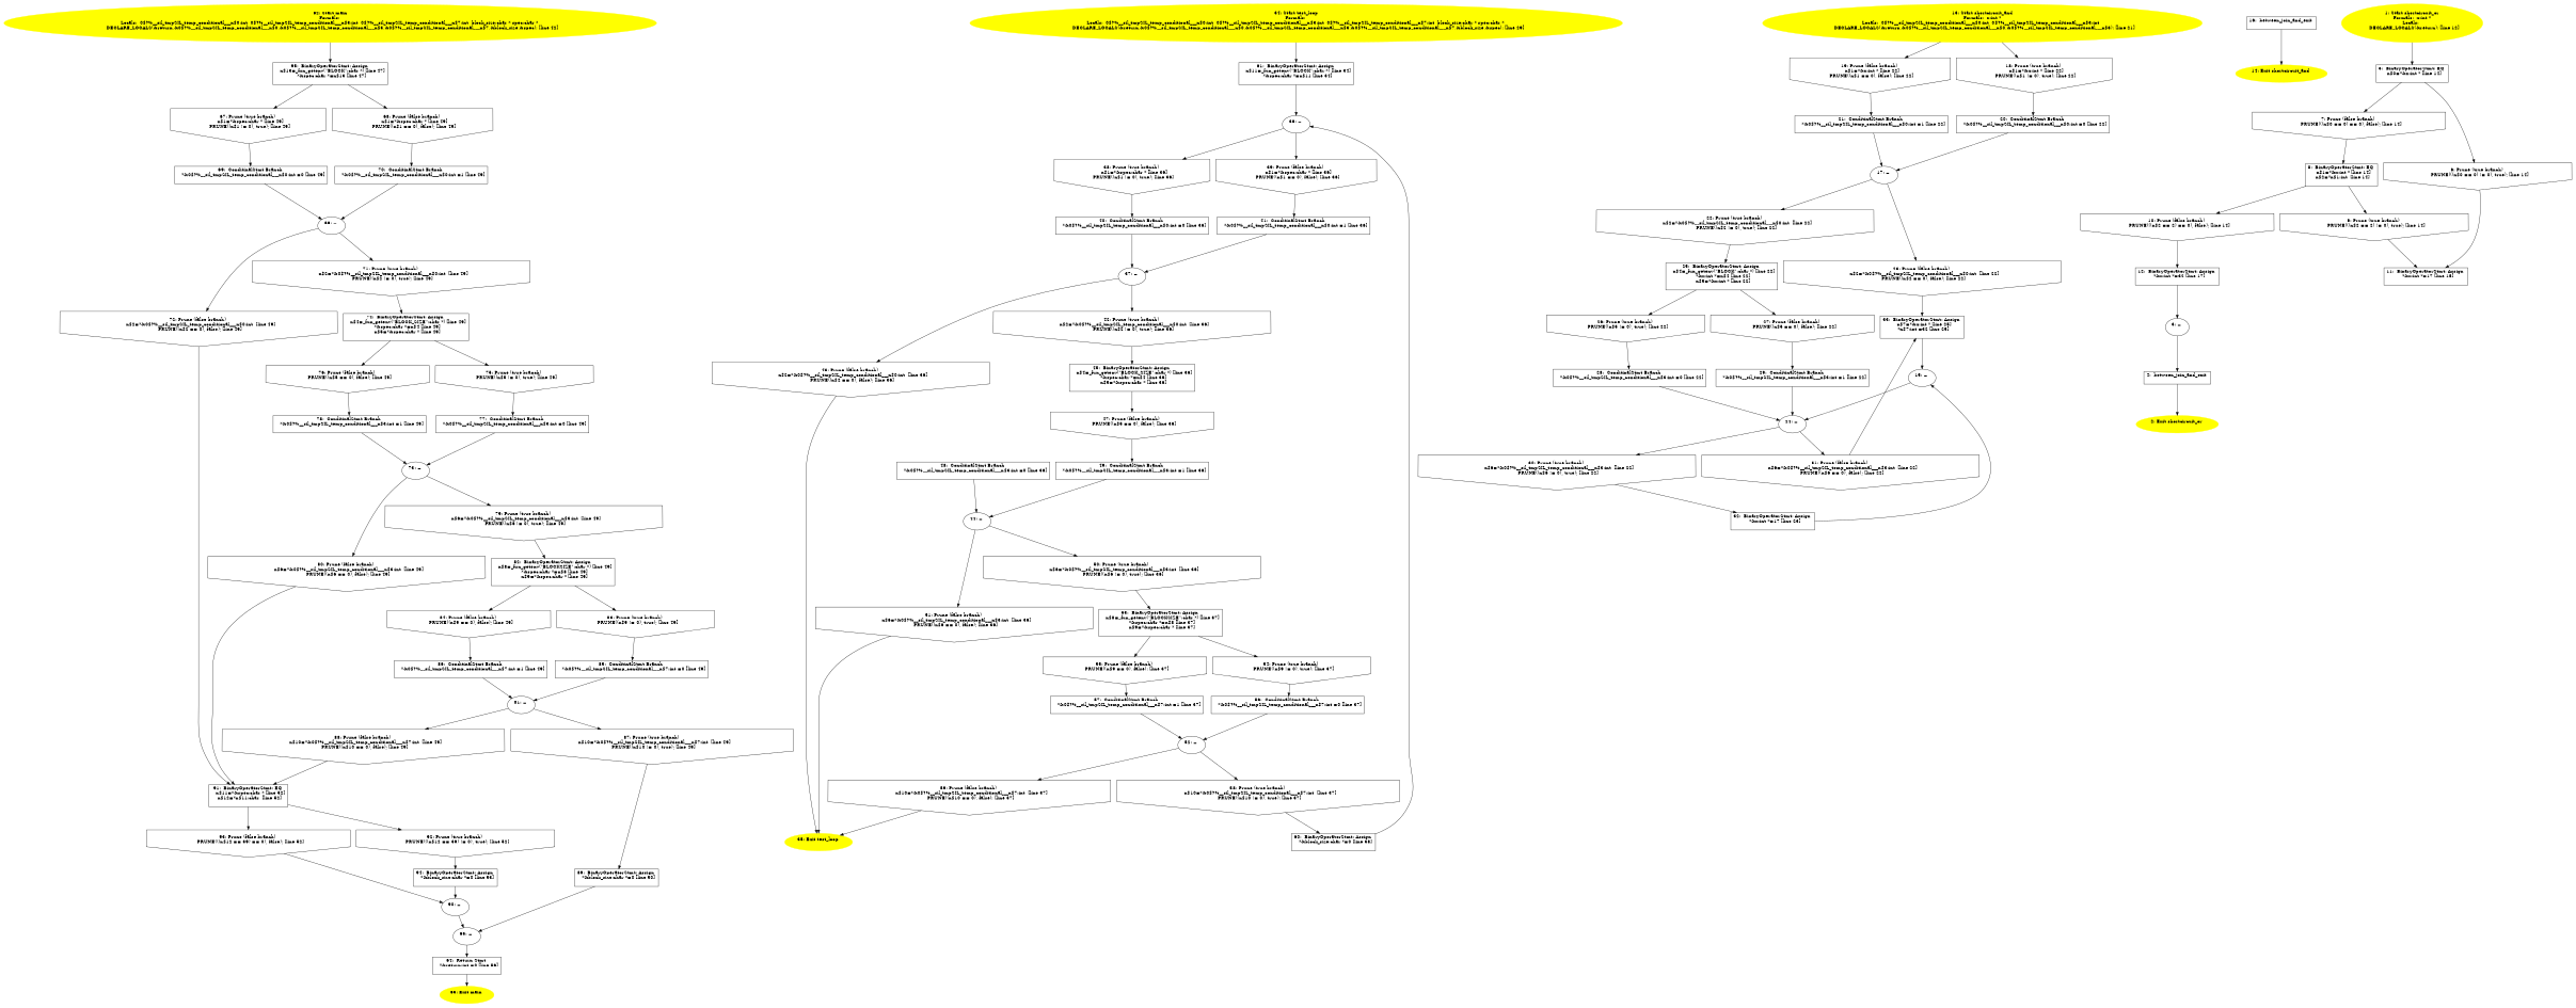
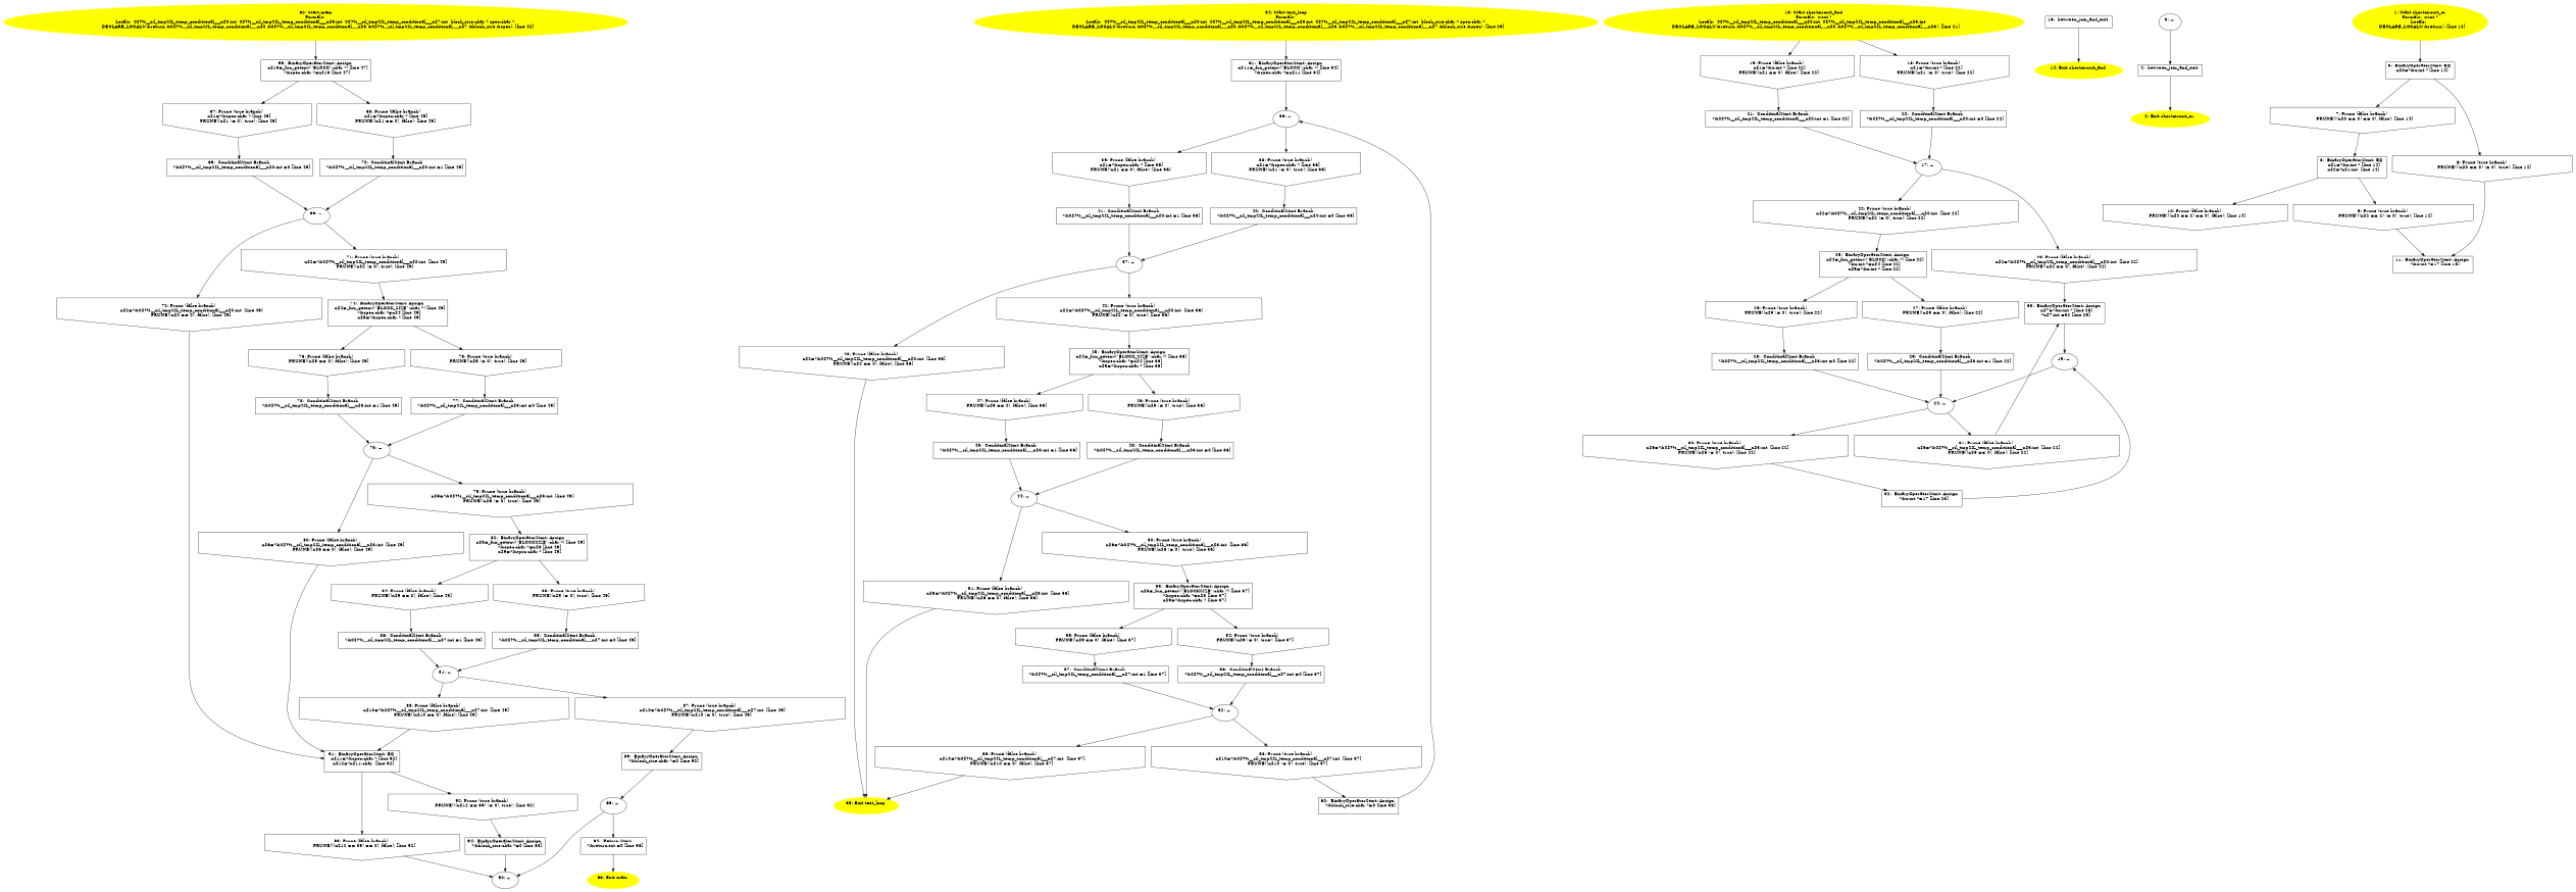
  digraph {
    node [shape=invhouse]
    n1 [label="95:  BinaryOperatorStmt: Assign \n   n$13=_fun_getenv(\"BLOCK\":char *) [line 47]\n  *&spec:char *=n$13 [line 47]\n " shape=box]
    n2 [label="67: Prune (true branch) \n   n$1=*&spec:char * [line 49]\n  PRUNE((n$1 != 0), true); [line 49]\n "]
    n3 [label="68: Prune (false branch) \n   n$1=*&spec:char * [line 49]\n  PRUNE((n$1 == 0), false); [line 49]\n "]
    n4 [label="69:  ConditinalStmt Branch \n   *&0$?%__sil_tmpSIL_temp_conditional___n$0:int =0 [line 49]\n " shape=box]
    n5 [label="70:  ConditinalStmt Branch \n   *&0$?%__sil_tmpSIL_temp_conditional___n$0:int =1 [line 49]\n " shape=box]
    n6 [label="66: + \n  " shape=""]
    n7 [label="94:  BinaryOperatorStmt: Assign \n   *&block_size:char *=0 [line 53]\n " shape=box]
    n8 [label="90: + \n  " shape=""]
    n9 [label="65: + \n  " shape=""]
    n10 [label="64:  Return Stmt \n   *&return:int =0 [line 56]\n " shape=box]
    n11 [label="93: Prune (false branch) \n   PRUNE(((n$12 == 39) == 0), false); [line 52]\n "]
    n12 [label="92: Prune (true branch) \n   PRUNE(((n$12 == 39) != 0), true); [line 52]\n "]
    n13 [label="91:  BinaryOperatorStmt: EQ \n   n$11=*&spec:char * [line 52]\n  n$12=*n$11:char  [line 52]\n " shape=box]
    n14 [color=yellow label="63: Exit main \n  " style=filled shape=""]
    n15 [label="89:  BinaryOperatorStmt: Assign \n   *&block_size:char *=0 [line 50]\n " shape=box]
    n16 [label="88: Prune (false branch) \n   n$10=*&0$?%__sil_tmpSIL_temp_conditional___n$7:int  [line 49]\n  PRUNE((n$10 == 0), false); [line 49]\n "]
    n17 [label="87: Prune (true branch) \n   n$10=*&0$?%__sil_tmpSIL_temp_conditional___n$7:int  [line 49]\n  PRUNE((n$10 != 0), true); [line 49]\n "]
    n18 [label="86:  ConditinalStmt Branch \n   *&0$?%__sil_tmpSIL_temp_conditional___n$7:int =1 [line 49]\n " shape=box]
    n19 [label="81: + \n  " shape=""]
    n20 [label="85:  ConditinalStmt Branch \n   *&0$?%__sil_tmpSIL_temp_conditional___n$7:int =0 [line 49]\n " shape=box]
    n21 [label="84: Prune (false branch) \n   PRUNE((n$9 == 0), false); [line 49]\n "]
    n22 [label="83: Prune (true branch) \n   PRUNE((n$9 != 0), true); [line 49]\n "]
    n23 [label="82:  BinaryOperatorStmt: Assign \n   n$8=_fun_getenv(\"BLOCKSIZE\":char *) [line 49]\n  *&spec:char *=n$8 [line 49]\n  n$9=*&spec:char * [line 49]\n " shape=box]
    n24 [label="80: Prune (false branch) \n   n$6=*&0$?%__sil_tmpSIL_temp_conditional___n$3:int  [line 49]\n  PRUNE((n$6 == 0), false); [line 49]\n "]
    n25 [label="79: Prune (true branch) \n   n$6=*&0$?%__sil_tmpSIL_temp_conditional___n$3:int  [line 49]\n  PRUNE((n$6 != 0), true); [line 49]\n "]
    n26 [label="78:  ConditinalStmt Branch \n   *&0$?%__sil_tmpSIL_temp_conditional___n$3:int =1 [line 49]\n " shape=box]
    n27 [label="73: + \n  " shape=""]
    n28 [label="77:  ConditinalStmt Branch \n   *&0$?%__sil_tmpSIL_temp_conditional___n$3:int =0 [line 49]\n " shape=box]
    n29 [label="76: Prune (false branch) \n   PRUNE((n$5 == 0), false); [line 49]\n "]
    n30 [label="75: Prune (true branch) \n   PRUNE((n$5 != 0), true); [line 49]\n "]
    n31 [label="74:  BinaryOperatorStmt: Assign \n   n$4=_fun_getenv(\"BLOCK_SIZE\":char *) [line 49]\n  *&spec:char *=n$4 [line 49]\n  n$5=*&spec:char * [line 49]\n " shape=box]
    n32 [label="72: Prune (false branch) \n   n$2=*&0$?%__sil_tmpSIL_temp_conditional___n$0:int  [line 49]\n  PRUNE((n$2 == 0), false); [line 49]\n "]
    n33 [label="71: Prune (true branch) \n   n$2=*&0$?%__sil_tmpSIL_temp_conditional___n$0:int  [line 49]\n  PRUNE((n$2 != 0), true); [line 49]\n "]
    n34 [color=yellow label="62: Start main\nFormals: \nLocals:  0$?%__sil_tmpSIL_temp_conditional___n$0:int  0$?%__sil_tmpSIL_temp_conditional___n$3:int  0$?%__sil_tmpSIL_temp_conditional___n$7:int  block_size:char * spec:char * \n   DECLARE_LOCALS(&return,&0$?%__sil_tmpSIL_temp_conditional___n$0,&0$?%__sil_tmpSIL_temp_conditional___n$3,&0$?%__sil_tmpSIL_temp_conditional___n$7,&block_size,&spec); [line 42]\n " style=filled shape=""]
    n35 [label="61:  BinaryOperatorStmt: Assign \n   n$11=_fun_getenv(\"BLOCK\":char *) [line 34]\n  *&spec:char *=n$11 [line 34]\n " shape=box]
    n36 [label="36: + \n  " shape=""]
    n37 [label="39: Prune (false branch) \n   n$1=*&spec:char * [line 36]\n  PRUNE((n$1 == 0), false); [line 36]\n "]
    n38 [label="38: Prune (true branch) \n   n$1=*&spec:char * [line 36]\n  PRUNE((n$1 != 0), true); [line 36]\n "]
    n39 [label="41:  ConditinalStmt Branch \n   *&0$?%__sil_tmpSIL_temp_conditional___n$0:int =1 [line 36]\n " shape=box]
    n40 [label="40:  ConditinalStmt Branch \n   *&0$?%__sil_tmpSIL_temp_conditional___n$0:int =0 [line 36]\n " shape=box]
    n41 [label="60:  BinaryOperatorStmt: Assign \n   *&block_size:char *=0 [line 38]\n " shape=box]
    n42 [label="59: Prune (false branch) \n   n$10=*&0$?%__sil_tmpSIL_temp_conditional___n$7:int  [line 37]\n  PRUNE((n$10 == 0), false); [line 37]\n "]
    n43 [color=yellow label="35: Exit test_loop \n  " style=filled shape=""]
    n44 [label="58: Prune (true branch) \n   n$10=*&0$?%__sil_tmpSIL_temp_conditional___n$7:int  [line 37]\n  PRUNE((n$10 != 0), true); [line 37]\n "]
    n45 [label="57:  ConditinalStmt Branch \n   *&0$?%__sil_tmpSIL_temp_conditional___n$7:int =1 [line 37]\n " shape=box]
    n46 [label="52: + \n  " shape=""]
    n47 [label="56:  ConditinalStmt Branch \n   *&0$?%__sil_tmpSIL_temp_conditional___n$7:int =0 [line 37]\n " shape=box]
    n48 [label="55: Prune (false branch) \n   PRUNE((n$9 == 0), false); [line 37]\n "]
    n49 [label="54: Prune (true branch) \n   PRUNE((n$9 != 0), true); [line 37]\n "]
    n50 [label="53:  BinaryOperatorStmt: Assign \n   n$8=_fun_getenv(\"BLOCKSIZE\":char *) [line 37]\n  *&spec:char *=n$8 [line 37]\n  n$9=*&spec:char * [line 37]\n " shape=box]
    n51 [label="51: Prune (false branch) \n   n$6=*&0$?%__sil_tmpSIL_temp_conditional___n$3:int  [line 36]\n  PRUNE((n$6 == 0), false); [line 36]\n "]
    n52 [label="50: Prune (true branch) \n   n$6=*&0$?%__sil_tmpSIL_temp_conditional___n$3:int  [line 36]\n  PRUNE((n$6 != 0), true); [line 36]\n "]
    n53 [label="49:  ConditinalStmt Branch \n   *&0$?%__sil_tmpSIL_temp_conditional___n$3:int =1 [line 36]\n " shape=box]
    n54 [label="44: + \n  " shape=""]
    n55 [label="48:  ConditinalStmt Branch \n   *&0$?%__sil_tmpSIL_temp_conditional___n$3:int =0 [line 36]\n " shape=box]
    n56 [label="47: Prune (false branch) \n   PRUNE((n$5 == 0), false); [line 36]\n "]
+   n57 [label="46: Prune (true branch) \n   PRUNE((n$5 != 0), true); [line 36]\n "]
    n58 [label="45:  BinaryOperatorStmt: Assign \n   n$4=_fun_getenv(\"BLOCK_SIZE\":char *) [line 36]\n  *&spec:char *=n$4 [line 36]\n  n$5=*&spec:char * [line 36]\n " shape=box]
    n59 [label="43: Prune (false branch) \n   n$2=*&0$?%__sil_tmpSIL_temp_conditional___n$0:int  [line 36]\n  PRUNE((n$2 == 0), false); [line 36]\n "]
    n60 [label="42: Prune (true branch) \n   n$2=*&0$?%__sil_tmpSIL_temp_conditional___n$0:int  [line 36]\n  PRUNE((n$2 != 0), true); [line 36]\n "]
    n61 [label="37: + \n  " shape=""]
    n62 [color=yellow label="34: Start test_loop\nFormals: \nLocals:  0$?%__sil_tmpSIL_temp_conditional___n$0:int  0$?%__sil_tmpSIL_temp_conditional___n$3:int  0$?%__sil_tmpSIL_temp_conditional___n$7:int  block_size:char * spec:char * \n   DECLARE_LOCALS(&return,&0$?%__sil_tmpSIL_temp_conditional___n$0,&0$?%__sil_tmpSIL_temp_conditional___n$3,&0$?%__sil_tmpSIL_temp_conditional___n$7,&block_size,&spec); [line 29]\n " style=filled shape=""]
    n63 [label="33:  BinaryOperatorStmt: Assign \n   n$7=*&x:int * [line 25]\n  *n$7:int =32 [line 25]\n " shape=box]
    n64 [label="15: + \n  " shape=""]
    n65 [label="24: + \n  " shape=""]
    n66 [label="16:  between_join_and_exit \n  " shape=box]
    n67 [color=yellow label="14: Exit shortcircuit_and \n  " style=filled shape=""]
    n68 [label="32:  BinaryOperatorStmt: Assign \n   *&x:int *=17 [line 23]\n " shape=box]
    n69 [label="31: Prune (false branch) \n   n$6=*&0$?%__sil_tmpSIL_temp_conditional___n$3:int  [line 22]\n  PRUNE((n$6 == 0), false); [line 22]\n "]
    n70 [label="30: Prune (true branch) \n   n$6=*&0$?%__sil_tmpSIL_temp_conditional___n$3:int  [line 22]\n  PRUNE((n$6 != 0), true); [line 22]\n "]
    n71 [label="29:  ConditinalStmt Branch \n   *&0$?%__sil_tmpSIL_temp_conditional___n$3:int =1 [line 22]\n " shape=box]
    n72 [label="28:  ConditinalStmt Branch \n   *&0$?%__sil_tmpSIL_temp_conditional___n$3:int =0 [line 22]\n " shape=box]
    n73 [label="27: Prune (false branch) \n   PRUNE((n$5 == 0), false); [line 22]\n "]
    n74 [label="26: Prune (true branch) \n   PRUNE((n$5 != 0), true); [line 22]\n "]
    n75 [label="25:  BinaryOperatorStmt: Assign \n   n$4=_fun_getenv(\"BLOCK\":char *) [line 22]\n  *&x:int *=n$4 [line 22]\n  n$5=*&x:int * [line 22]\n " shape=box]
    n76 [label="23: Prune (false branch) \n   n$2=*&0$?%__sil_tmpSIL_temp_conditional___n$0:int  [line 22]\n  PRUNE((n$2 == 0), false); [line 22]\n "]
    n77 [label="22: Prune (true branch) \n   n$2=*&0$?%__sil_tmpSIL_temp_conditional___n$0:int  [line 22]\n  PRUNE((n$2 != 0), true); [line 22]\n "]
    n78 [label="21:  ConditinalStmt Branch \n   *&0$?%__sil_tmpSIL_temp_conditional___n$0:int =1 [line 22]\n " shape=box]
    n79 [label="17: + \n  " shape=""]
    n80 [label="20:  ConditinalStmt Branch \n   *&0$?%__sil_tmpSIL_temp_conditional___n$0:int =0 [line 22]\n " shape=box]
    n81 [label="19: Prune (false branch) \n   n$1=*&x:int * [line 22]\n  PRUNE((n$1 == 0), false); [line 22]\n "]
    n82 [label="18: Prune (true branch) \n   n$1=*&x:int * [line 22]\n  PRUNE((n$1 != 0), true); [line 22]\n "]
    n83 [color=yellow label="13: Start shortcircuit_and\nFormals:  x:int *\nLocals:  0$?%__sil_tmpSIL_temp_conditional___n$0:int  0$?%__sil_tmpSIL_temp_conditional___n$3:int  \n   DECLARE_LOCALS(&return,&0$?%__sil_tmpSIL_temp_conditional___n$0,&0$?%__sil_tmpSIL_temp_conditional___n$3); [line 21]\n " style=filled shape=""]
-   n84 [label="12:  BinaryOperatorStmt: Assign \n   *&x:int *=32 [line 17]\n " shape=box]
    n85 [label="3: + \n  " shape=""]
    n86 [label="4:  between_join_and_exit \n  " shape=box]
    n87 [color=yellow label="2: Exit shortcircuit_or \n  " style=filled shape=""]
    n88 [label="11:  BinaryOperatorStmt: Assign \n   *&x:int *=17 [line 15]\n " shape=box]
    n89 [label="10: Prune (false branch) \n   PRUNE(((n$2 == 2) == 0), false); [line 14]\n "]
    n90 [label="9: Prune (true branch) \n   PRUNE(((n$2 == 2) != 0), true); [line 14]\n "]
    n91 [label="8:  BinaryOperatorStmt: EQ \n   n$1=*&x:int * [line 14]\n  n$2=*n$1:int  [line 14]\n " shape=box]
    n92 [label="7: Prune (false branch) \n   PRUNE(((n$0 == 0) == 0), false); [line 14]\n "]
    n93 [label="6: Prune (true branch) \n   PRUNE(((n$0 == 0) != 0), true); [line 14]\n "]
    n94 [label="5:  BinaryOperatorStmt: EQ \n   n$0=*&x:int * [line 14]\n " shape=box]
    n95 [color=yellow label="1: Start shortcircuit_or\nFormals:  x:int *\nLocals:  \n   DECLARE_LOCALS(&return); [line 12]\n " style=filled shape=""]
    n1 -> n2
    n1 -> n3
    n2 -> n4
    n3 -> n5
    n4 -> n6
    n5 -> n6
    n6 -> n32
    n6 -> n33
    n7 -> n8
-   n8 -> n9
+   n9 -> n8
    n9 -> n10
    n10 -> n14
    n11 -> n8
    n12 -> n7
    n13 -> n11
    n13 -> n12
    n15 -> n9
    n16 -> n13
    n17 -> n15
    n18 -> n19
    n19 -> n16
    n19 -> n17
    n20 -> n19
    n21 -> n18
    n22 -> n20
    n23 -> n21
    n23 -> n22
    n24 -> n13
    n25 -> n23
    n26 -> n27
    n27 -> n24
    n27 -> n25
    n28 -> n27
    n29 -> n26
    n30 -> n28
    n31 -> n29
    n31 -> n30
    n32 -> n13
    n33 -> n31
    n34 -> n1
    n35 -> n36
    n36 -> n37
    n36 -> n38
    n37 -> n39
    n38 -> n40
    n39 -> n61
    n40 -> n61
    n41 -> n36
    n42 -> n43
    n44 -> n41
    n45 -> n46
    n46 -> n42
    n46 -> n44
    n47 -> n46
    n48 -> n45
    n49 -> n47
    n50 -> n48
    n50 -> n49
    n51 -> n43
    n52 -> n50
    n53 -> n54
    n54 -> n51
    n54 -> n52
    n55 -> n54
    n56 -> n53
+   n57 -> n55
    n58 -> n56
+   n58 -> n57
    n59 -> n43
    n60 -> n58
    n61 -> n59
    n61 -> n60
    n62 -> n35
    n63 -> n64
    n64 -> n65
    n65 -> n69
    n65 -> n70
    n66 -> n67
    n68 -> n64
    n69 -> n63
    n70 -> n68
    n71 -> n65
    n72 -> n65
    n73 -> n71
    n74 -> n72
    n75 -> n73
    n75 -> n74
    n76 -> n63
    n77 -> n75
    n78 -> n79
    n79 -> n76
    n79 -> n77
    n80 -> n79
    n81 -> n78
    n82 -> n80
    n83 -> n81
    n83 -> n82
-   n84 -> n85
    n85 -> n86
    n86 -> n87
-   n89 -> n84
    n90 -> n88
    n91 -> n89
    n91 -> n90
    n92 -> n91
    n93 -> n88
    n94 -> n92
    n94 -> n93
    n95 -> n94
  }
